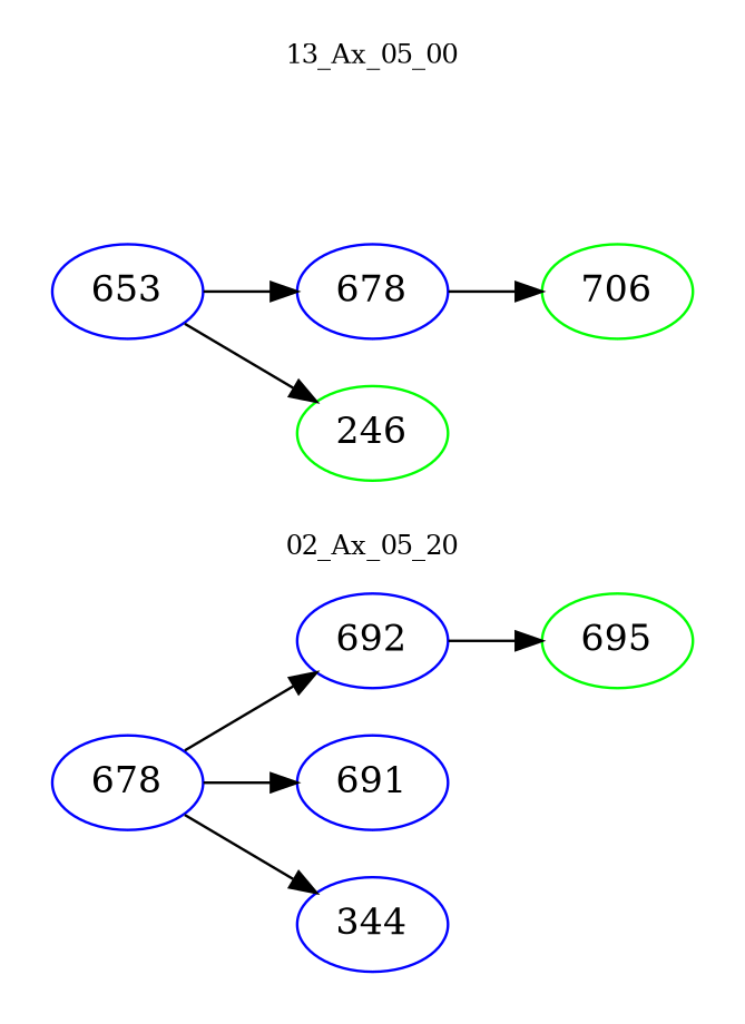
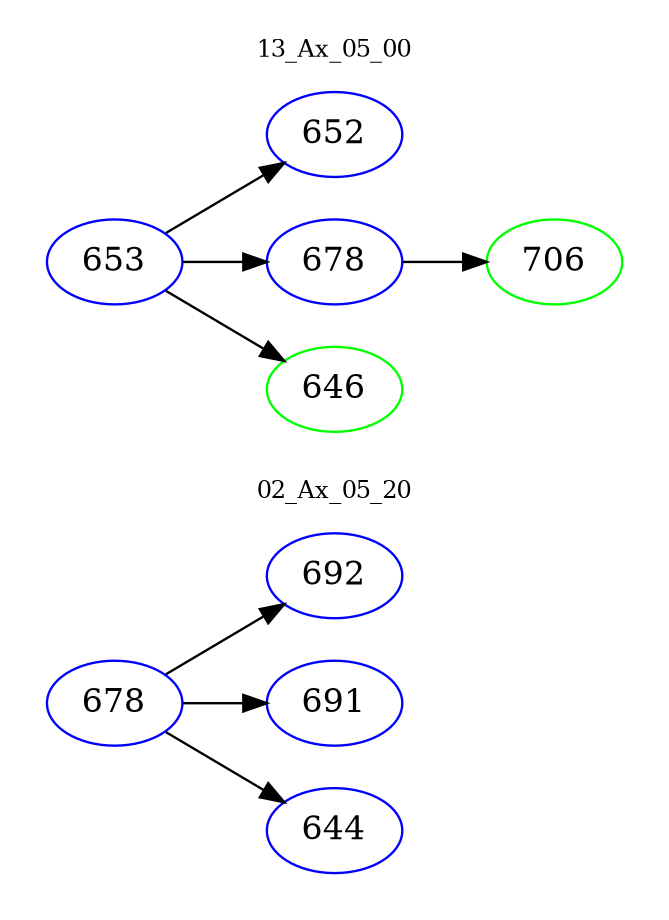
  digraph {
    rankdir=LR
    node [color=blue]
    edge [color=black]
    n1 [label=678]
-   n2 [label=344]
+   n2 [label=644]
    n3 [label=691]
    n4 [label=692]
-   n5 [color=green label=695]
    n6 [label=653]
-   n7 [color=green label=246]
+   n7 [color=green label=646]
    n8 [label=678]
+   n9 [label=652]
    n10 [color=green label=706]
    subgraph cluster_1 {
      color=white
      fontsize=10
      label="02_Ax_05_20"
      n1
      n2
      n3
      n4
-     n5
    }
    subgraph cluster_2 {
      color=white
      fontsize=10
      label="13_Ax_05_00"
      n6
      n7
      n8
+     n9
      n10
    }
    n1 -> n2
    n1 -> n3
    n1 -> n4
-   n4 -> n5
    n6 -> n7
    n6 -> n8
+   n6 -> n9
    n8 -> n10
  }
